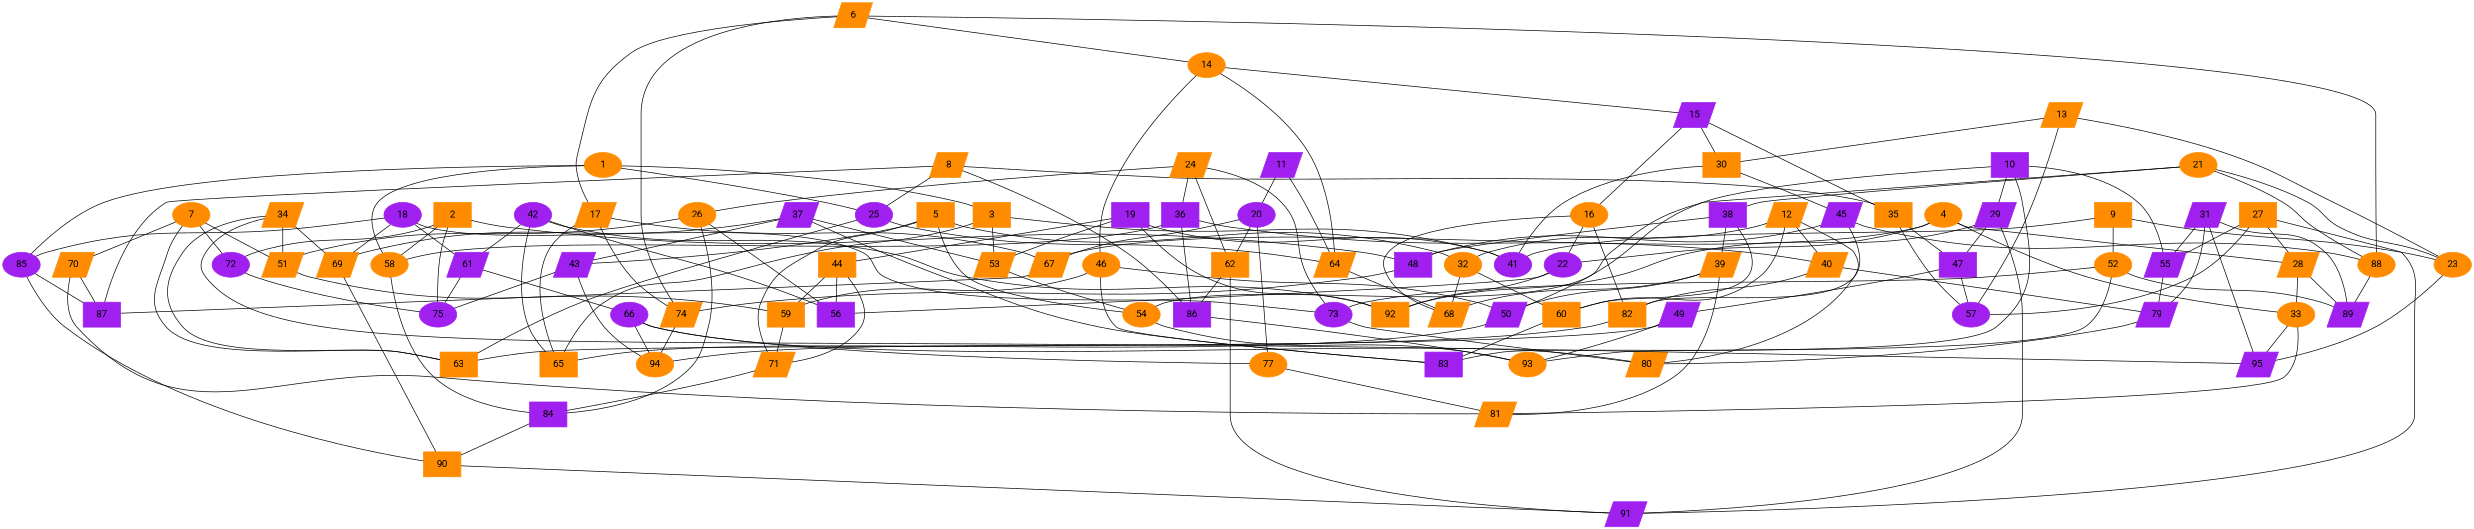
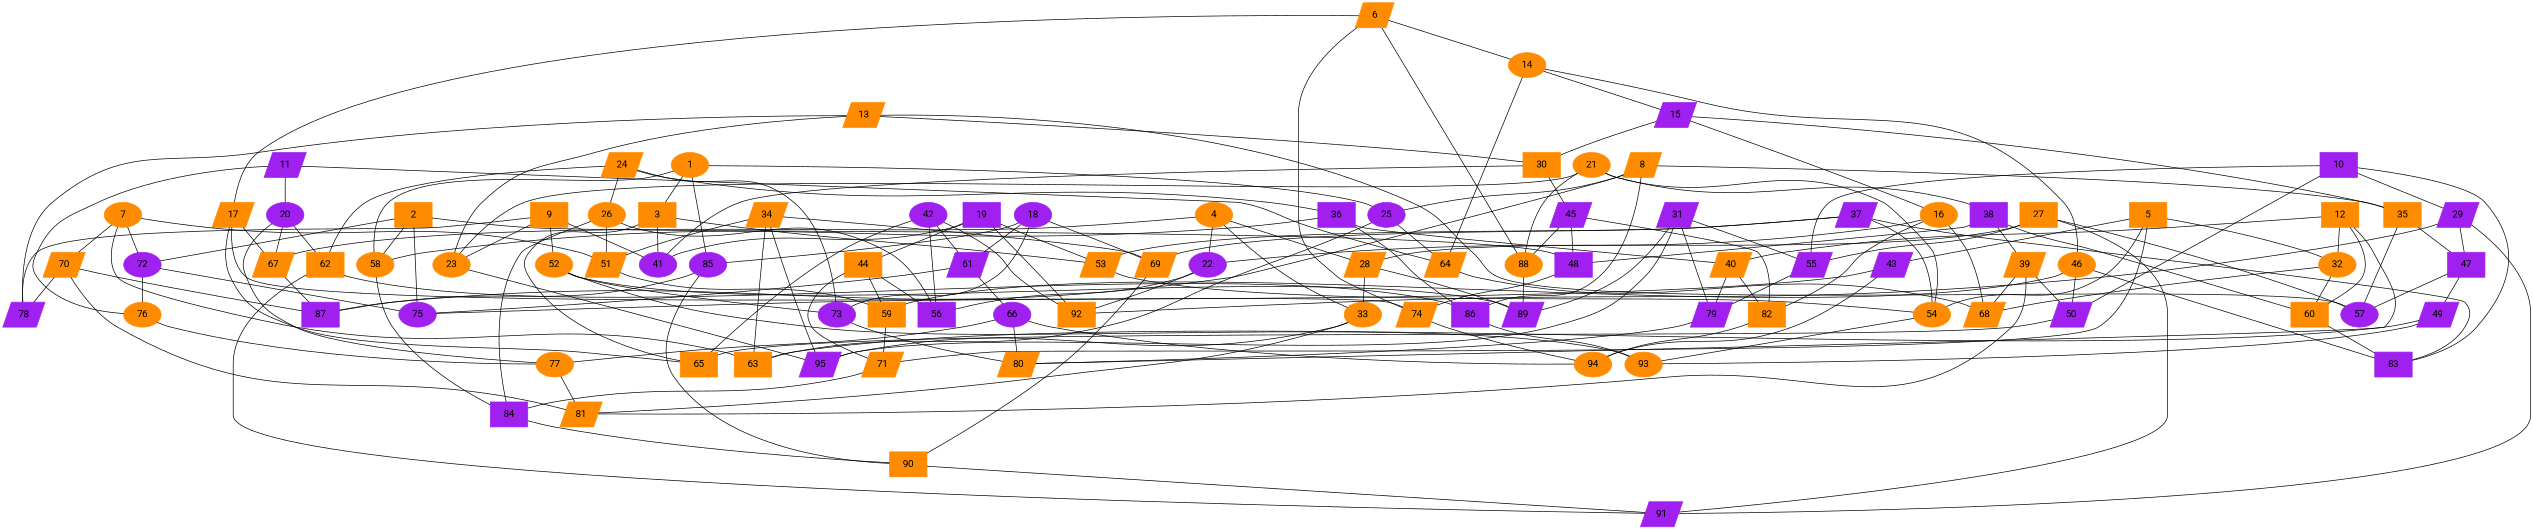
  graph {
    fontname=Roboto
    node [color=darkorange fontname=Roboto shape=parallelogram style=filled]
    edge [fontname=Roboto]
    1 [shape=ellipse]
    3 [shape=box]
    25 [color=purple shape=ellipse]
    58 [shape=ellipse]
    85 [color=purple shape=ellipse]
    41 [color=purple shape=ellipse]
    53
    65 [shape=box]
    63 [shape=box]
    64
    84 [color=purple shape=box]
    87 [color=purple shape=box]
    90 [shape=box]
    2 [shape=box]
    48 [color=purple shape=box]
    72 [color=purple shape=ellipse]
    75 [color=purple shape=ellipse]
    74
+   76 [shape=ellipse]
    54 [shape=ellipse]
    4 [shape=ellipse]
    22 [color=purple shape=ellipse]
    28
    33 [shape=ellipse]
    67
    92 [shape=box]
    56 [color=purple shape=box]
    89 [color=purple]
    95 [color=purple]
    81
    5 [shape=box]
    32 [shape=ellipse]
    43 [color=purple]
    71
    60 [shape=box]
    68
    94 [shape=ellipse]
    93 [shape=ellipse]
    14 [shape=ellipse]
    6
    17
    88 [shape=ellipse]
    15 [color=purple]
    46 [shape=ellipse]
    7 [shape=ellipse]
    51
    70
    59 [shape=box]
+   78 [color=purple]
    8
    35 [shape=box]
    86 [color=purple shape=box]
    57 [color=purple shape=ellipse]
    47 [color=purple shape=box]
    9 [shape=box]
    23 [shape=ellipse]
    52 [shape=ellipse]
    73 [color=purple shape=ellipse]
    10 [color=purple shape=box]
    29 [color=purple]
    50 [color=purple]
    55 [color=purple]
    83 [color=purple shape=box]
    91 [color=purple]
    79 [color=purple]
    11 [color=purple]
    20 [color=purple shape=ellipse]
    62 [shape=box]
    77 [shape=ellipse]
    49 [color=purple]
-   12
+   12 [shape=box]
    40
    80
    82 [shape=box]
    13
    30 [shape=box]
    45 [color=purple]
    16 [shape=ellipse]
    18 [color=purple shape=ellipse]
    61 [color=purple]
    69
    66 [color=purple shape=ellipse]
    19 [color=purple shape=box]
    44 [shape=box]
    21 [shape=ellipse]
    38 [color=purple shape=box]
    39
    24
    26 [shape=ellipse]
    36 [color=purple shape=box]
    27 [shape=box]
    31 [color=purple]
    34
    37 [color=purple]
    42 [color=purple shape=ellipse]
    1 -- 3
    1 -- 25
    1 -- 58
    1 -- 85
    3 -- 41
    3 -- 53
    3 -- 65
    25 -- 63
    25 -- 64
    58 -- 84
    85 -- 87
    85 -- 90
    53 -- 54
    64 -- 68
    84 -- 90
    90 -- 91
    2 -- 58
    2 -- 48
    2 -- 72
    2 -- 75
    48 -- 74
    72 -- 75
+   72 -- 76
    74 -- 94
+   76 -- 77
    54 -- 93
    4 -- 22
    4 -- 28
    4 -- 33
    4 -- 67
    22 -- 92
    22 -- 56
    28 -- 33
    28 -- 89
    33 -- 95
    33 -- 81
    67 -- 87
    5 -- 54
    5 -- 32
    5 -- 43
    5 -- 71
    32 -- 60
    32 -- 68
    43 -- 75
    43 -- 94
    71 -- 84
    60 -- 83
    14 -- 64
    14 -- 15
    14 -- 46
    6 -- 74
    6 -- 14
    6 -- 17
    6 -- 88
    17 -- 65
    17 -- 74
    17 -- 67
    88 -- 89
    15 -- 35
    15 -- 30
    15 -- 16
    46 -- 59
    46 -- 50
    46 -- 83
    7 -- 63
    7 -- 72
    7 -- 51
    7 -- 70
    51 -- 59
    70 -- 87
    70 -- 81
+   70 -- 78
    59 -- 71
    8 -- 25
    8 -- 87
    8 -- 35
    8 -- 86
    35 -- 57
    35 -- 47
    86 -- 93
    47 -- 57
    47 -- 49
    9 -- 41
+   9 -- 78
    9 -- 23
    9 -- 52
    23 -- 95
    52 -- 89
    52 -- 93
    52 -- 73
    73 -- 80
    10 -- 29
    10 -- 50
    10 -- 55
    10 -- 83
    29 -- 92
    29 -- 47
    29 -- 91
    50 -- 65
    55 -- 79
    79 -- 80
    11 -- 64
+   11 -- 76
    11 -- 20
    20 -- 67
    20 -- 62
    20 -- 77
    62 -- 86
    62 -- 91
    77 -- 81
    49 -- 63
    49 -- 93
    12 -- 32
    12 -- 60
    12 -- 40
    12 -- 80
    40 -- 79
    40 -- 82
    82 -- 94
+   13 -- 78
    13 -- 57
    13 -- 23
    13 -- 30
    30 -- 41
    30 -- 45
    45 -- 48
    45 -- 88
    45 -- 82
    16 -- 22
    16 -- 68
    16 -- 82
    18 -- 85
    18 -- 73
    18 -- 61
    18 -- 69
    61 -- 75
    61 -- 66
    69 -- 90
    66 -- 94
    66 -- 77
    66 -- 80
    19 -- 41
    19 -- 53
    19 -- 92
    19 -- 44
    44 -- 56
    44 -- 71
    44 -- 59
    21 -- 54
    21 -- 88
    21 -- 23
    21 -- 38
    38 -- 48
    38 -- 60
    38 -- 39
    39 -- 81
    39 -- 68
    39 -- 50
    24 -- 73
    24 -- 62
    24 -- 26
    24 -- 36
    26 -- 84
    26 -- 56
    26 -- 51
    36 -- 58
    36 -- 86
    36 -- 40
    27 -- 28
    27 -- 57
    27 -- 55
    27 -- 91
    31 -- 89
    31 -- 95
    31 -- 55
    31 -- 79
    34 -- 63
    34 -- 95
    34 -- 51
    34 -- 69
    37 -- 53
-   37 -- 43
+   37 -- 54
    37 -- 83
    37 -- 69
    42 -- 65
    42 -- 92
    42 -- 56
    42 -- 61
  }
